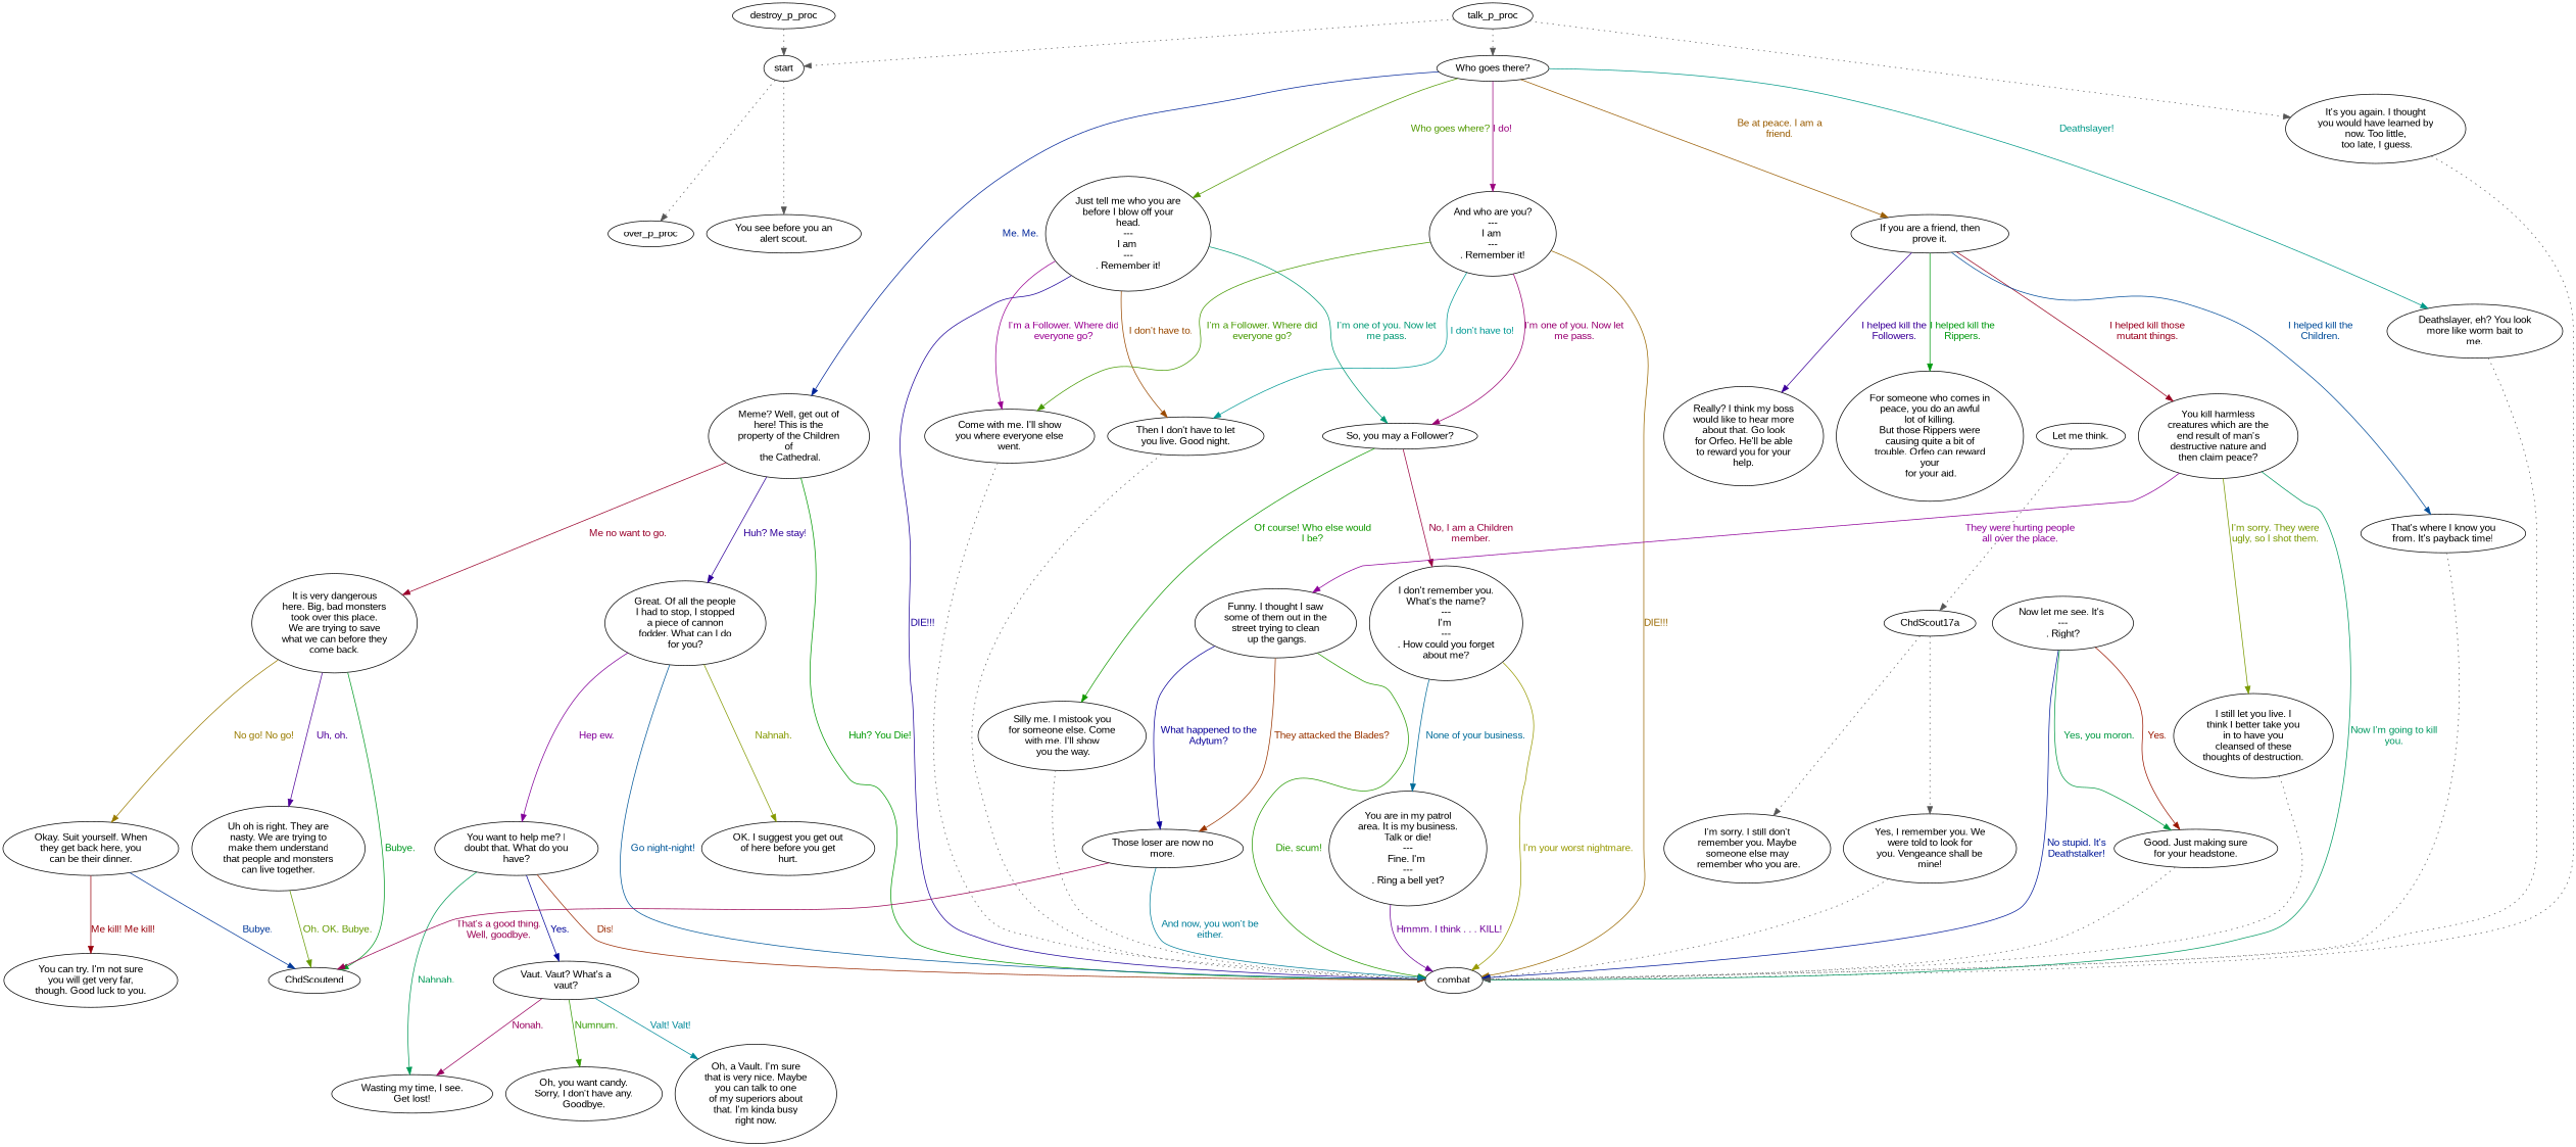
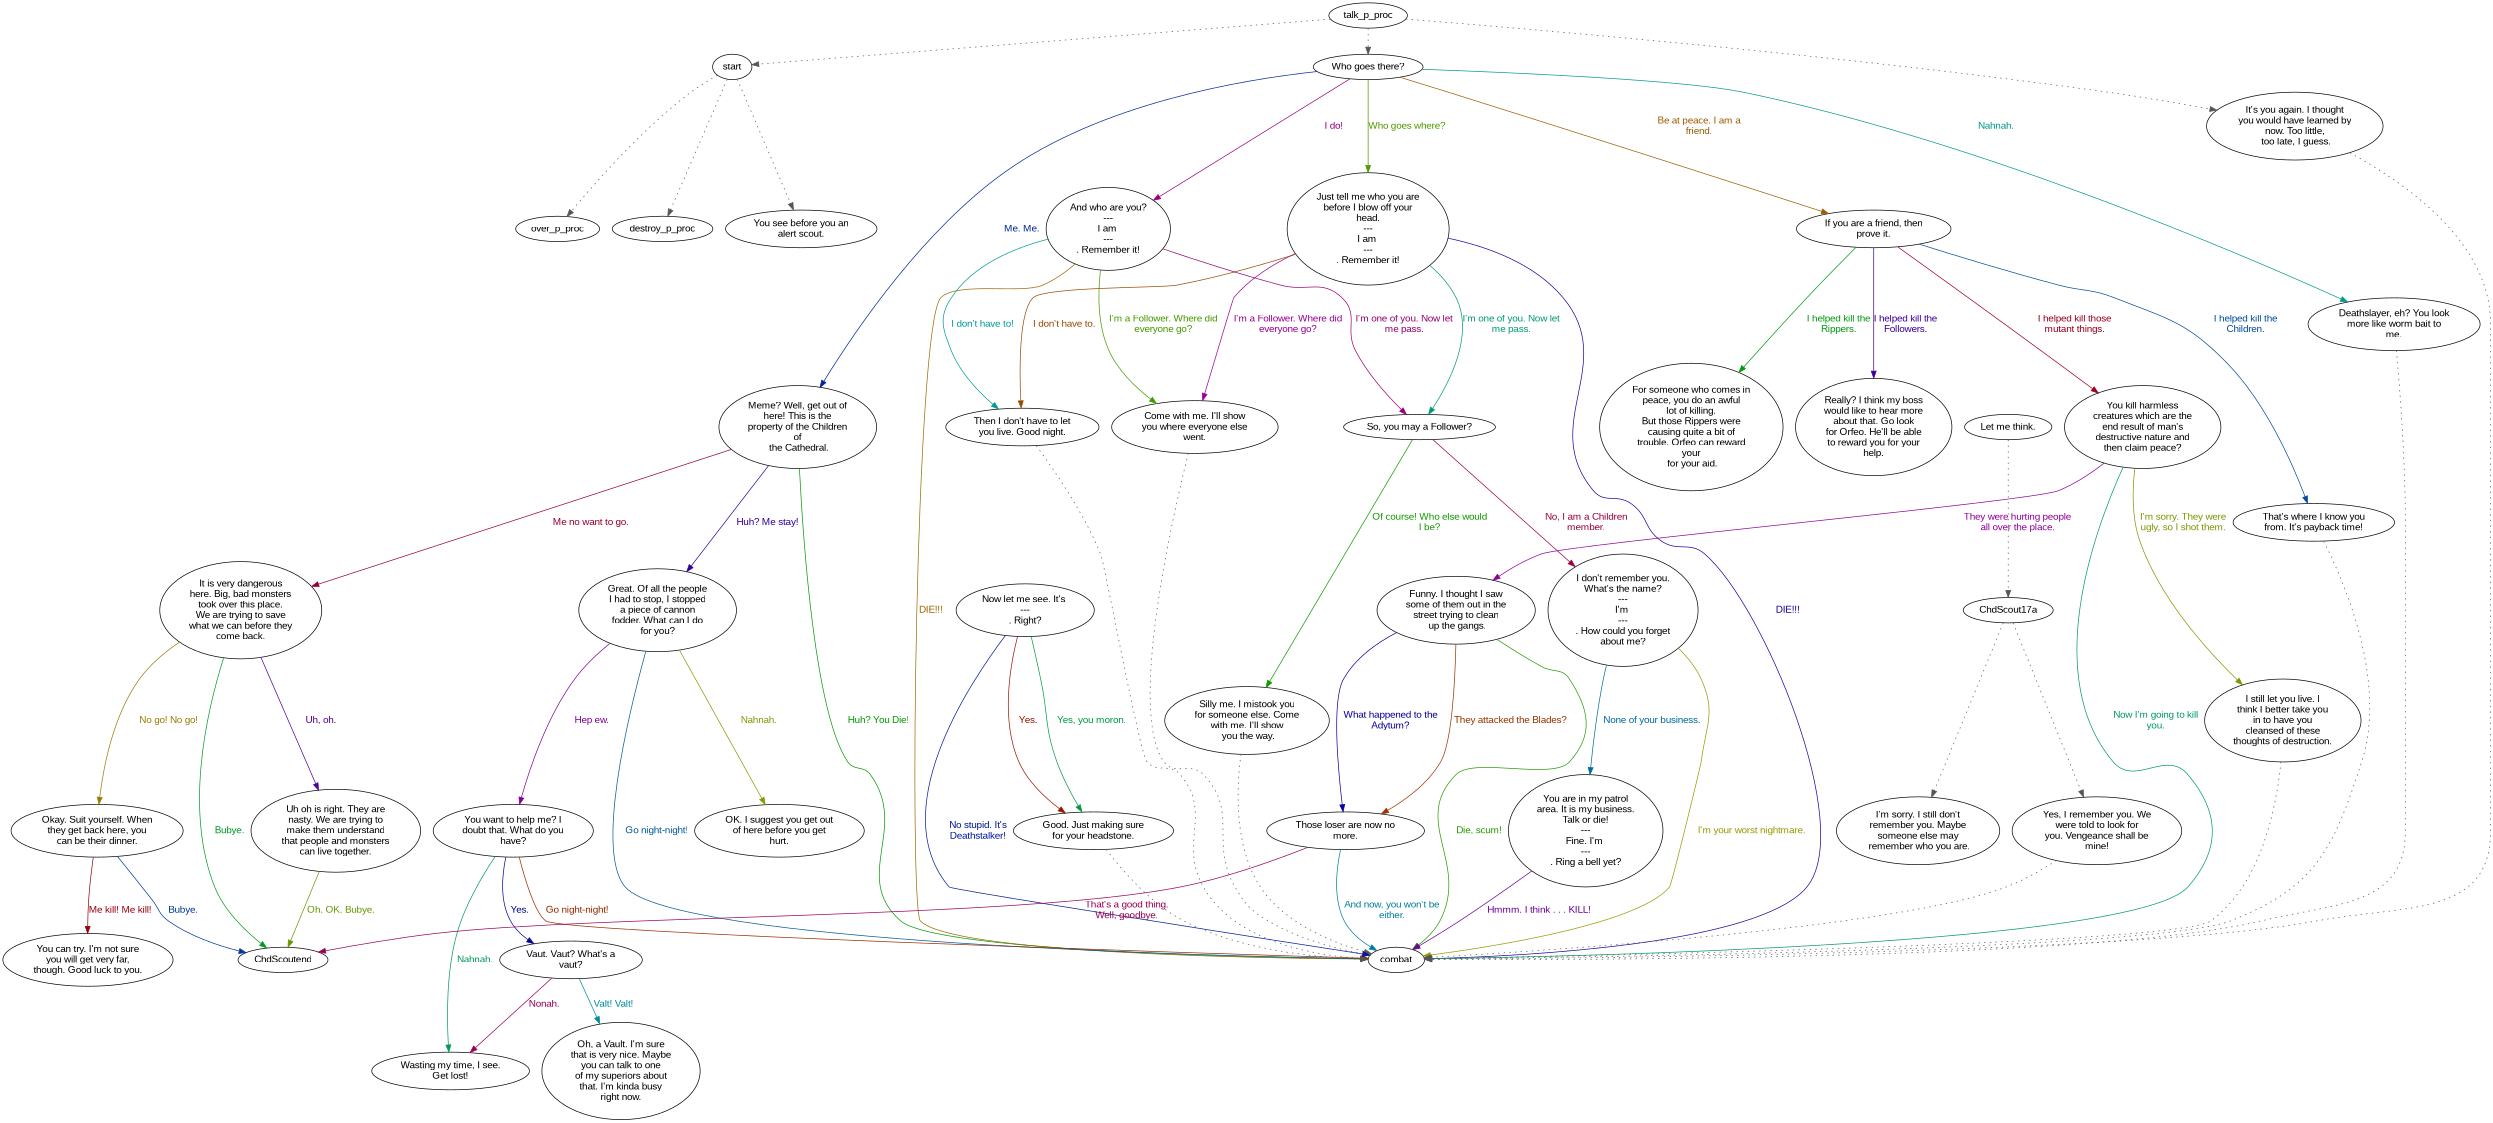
  digraph {
    fontname="Liberation Sans"
    node [color="#000000" fillcolor="#FFFFFF" fontname="Liberation Sans" style=filled]
    edge [color="#555555" fontname="Liberation Sans"]
    n1 [label=over_p_proc]
    start
    destroy_p_proc
    n4 [label="You see before you an\nalert scout."]
    talk_p_proc
    n6 [label="It's you again. I thought\nyou would have learned by\nnow. Too little,\n too late, I guess."]
    n7 [label="Who goes there?"]
    combat
    n9 [label="Meme? Well, get out of\nhere! This is the\nproperty of the Children\nof\n the Cathedral."]
    n10 [label="Just tell me who you are\nbefore I blow off your\nhead.\n---\nI am \n---\n. Remember it!"]
    n11 [label="And who are you?\n---\nI am \n---\n. Remember it!"]
    n12 [label="Deathslayer, eh? You look\nmore like worm bait to\nme."]
    n13 [label="If you are a friend, then\nprove it."]
    n14 [label="Great. Of all the people\nI had to stop, I stopped\na piece of cannon\nfodder. What can I do\nfor you?"]
    n15 [label="It is very dangerous\nhere. Big, bad monsters\ntook over this place.\nWe are trying to save\nwhat we can before they\ncome back."]
    n16 [label="Come with me. I'll show\nyou where everyone else\nwent."]
    n17 [label="So, you may a Follower?"]
    n18 [label="Then I don't have to let\nyou live. Good night."]
    n19 [label="Really? I think my boss\nwould like to hear more\nabout that. Go look\nfor Orfeo. He'll be able\nto reward you for your\nhelp."]
    n20 [label="For someone who comes in\npeace, you do an awful\nlot of killing.\nBut those Rippers were\ncausing quite a bit of\ntrouble. Orfeo can reward\nyour\n for your aid."]
    n21 [label="You kill harmless\ncreatures which are the\nend result of man's\ndestructive nature and\nthen claim peace?"]
    n22 [label="That's where I know you\nfrom. It's payback time!"]
    n23 [label="OK. I suggest you get out\nof here before you get\nhurt."]
    n24 [label="You want to help me? I\ndoubt that. What do you\nhave?"]
    n25 [label="Okay. Suit yourself. When\nthey get back here, you\ncan be their dinner."]
    n26 [label="Uh oh is right. They are\nnasty. We are trying to\nmake them understand\nthat people and monsters\ncan live together."]
    ChdScoutend
    n28 [label="Silly me. I mistook you\nfor someone else. Come\nwith me. I'll show\n you the way."]
    n29 [label="I don't remember you.\nWhat's the name?\n---\nI'm \n---\n. How could you forget\nabout me?"]
    n30 [label="I still let you live. I\nthink I better take you\nin to have you\ncleansed of these\nthoughts of destruction."]
    n31 [label="Funny. I thought I saw\nsome of them out in the\nstreet trying to clean\n up the gangs."]
    n32 [label="Wasting my time, I see.\nGet lost!"]
    n33 [label="Vaut. Vaut? What's a\nvaut?"]
    n34 [label="You can try. I'm not sure\nyou will get very far,\nthough. Good luck to you."]
-   n35 [label="Oh, you want candy.\nSorry, I don't have any.\nGoodbye."]
    n36 [label="Oh, a Vault. I'm sure\nthat is very nice. Maybe\nyou can talk to one\nof my superiors about\nthat. I'm kinda busy\nright now."]
    n37 [label="You are in my patrol\narea. It is my business.\nTalk or die!\n---\nFine. I'm \n---\n. Ring a bell yet?"]
    n38 [label="I'm sorry. I still don't\nremember you. Maybe\nsomeone else may\n remember who you are."]
    ChdScout17a
    n40 [label="Yes, I remember you. We\nwere told to look for\nyou. Vengeance shall be\nmine!"]
    n41 [label="Let me think."]
    n42 [label="Now let me see. It's \n---\n. Right?"]
    n43 [label="Good. Just making sure\nfor your headstone."]
    n44 [label="Those loser are now no\nmore."]
    start -> n1 [style=dotted]
-   destroy_p_proc -> start [style=dotted]
+   start -> destroy_p_proc [style=dotted]
    start -> n4 [style=dotted]
    talk_p_proc -> start [style=dotted]
    talk_p_proc -> n6 [style=dotted]
    talk_p_proc -> n7 [style=dotted]
    n6 -> combat [style=dotted]
    n7 -> n9 [color="#002499" fontcolor="#002499" label="Me. Me."]
    n7 -> n10 [color="#519900" fontcolor="#519900" label="Who goes where?"]
    n7 -> n11 [color="#99007D" fontcolor="#99007D" label="I do!"]
-   n7 -> n12 [color="#009988" fontcolor="#009988" label="Deathslayer!"]
+   n7 -> n12 [color="#009988" fontcolor="#009988" label="Nahnah."]
    n7 -> n13 [color="#995B00" fontcolor="#995B00" label="Be at peace. I am a\nfriend."]
    n9 -> combat [color="#009902" fontcolor="#009902" label="Huh? You Die!"]
    n9 -> n14 [color="#2F0099" fontcolor="#2F0099" label="Huh? Me stay!"]
    n9 -> n15 [color="#99002A" fontcolor="#99002A" label="Me no want to go."]
    n10 -> combat [color="#1B0099" fontcolor="#1B0099" label="DIE!!!"]
    n10 -> n16 [color="#990091" fontcolor="#990091" label="I'm a Follower. Where did\neveryone go?"]
    n10 -> n17 [color="#009975" fontcolor="#009975" label="I'm one of you. Now let\nme pass."]
    n10 -> n18 [color="#994800" fontcolor="#994800" label="I don't have to."]
    n11 -> combat [color="#996800" fontcolor="#996800" label="DIE!!!"]
    n11 -> n16 [color="#459900" fontcolor="#459900" label="I'm a Follower. Where did\neveryone go?"]
    n11 -> n17 [color="#990071" fontcolor="#990071" label="I'm one of you. Now let\nme pass."]
    n11 -> n18 [color="#009994" fontcolor="#009994" label="I don't have to!"]
    n12 -> combat [style=dotted]
    n13 -> n19 [color="#3B0099" fontcolor="#3B0099" label="I helped kill the\nFollowers."]
    n13 -> n20 [color="#00990E" fontcolor="#00990E" label="I helped kill the\nRippers."]
    n13 -> n21 [color="#99001E" fontcolor="#99001E" label="I helped kill those\nmutant things."]
    n13 -> n22 [color="#004B99" fontcolor="#004B99" label="I helped kill the\nChildren."]
    n14 -> combat [color="#005799" fontcolor="#005799" label="Go night-night!"]
    n14 -> n23 [color="#849900" fontcolor="#849900" label="Nahnah."]
    n14 -> n24 [color="#820099" fontcolor="#820099" label="Hep ew."]
    n15 -> n25 [color="#997B00" fontcolor="#997B00" label="No go! No go!"]
    n15 -> n26 [color="#4E0099" fontcolor="#4E0099" label="Uh, oh."]
    n15 -> ChdScoutend [color="#009922" fontcolor="#009922" label="Bubye."]
    n16 -> combat [style=dotted]
    n17 -> n28 [color="#119900" fontcolor="#119900" label="Of course! Who else would\nI be?"]
    n17 -> n29 [color="#99003E" fontcolor="#99003E" label="No, I am a Children\nmember."]
    n18 -> combat [style=dotted]
    n21 -> combat [color="#009961" fontcolor="#009961" label="Now I'm going to kill\nyou."]
    n21 -> n30 [color="#789900" fontcolor="#789900" label="I'm sorry. They were\nugly, so I shot them."]
    n21 -> n31 [color="#8E0099" fontcolor="#8E0099" label="They were hurting people\nall over the place."]
    n22 -> combat [style=dotted]
-   n24 -> combat [color="#992800" fontcolor="#992800" label="Dis!"]
+   n24 -> combat [color="#992800" fontcolor="#992800" label="Go night-night!"]
    n24 -> n32 [color="#009955" fontcolor="#009955" label="Nahnah."]
    n24 -> n33 [color="#000499" fontcolor="#000499" label="Yes."]
    n25 -> ChdScoutend [color="#003799" fontcolor="#003799" label="Bubye."]
    n25 -> n34 [color="#99000B" fontcolor="#99000B" label="Me kill! Me kill!"]
    n26 -> ChdScoutend [color="#649900" fontcolor="#649900" label="Oh. OK. Bubye."]
    n28 -> combat [style=dotted]
    n29 -> combat [color="#979900" fontcolor="#979900" label="I'm your worst nightmare."]
    n29 -> n37 [color="#006B99" fontcolor="#006B99" label="None of your business."]
    n30 -> combat [style=dotted]
    n31 -> combat [color="#259900" fontcolor="#259900" label="Die, scum!"]
    n31 -> n44 [color="#993400" fontcolor="#993400" label="They attacked the Blades?"]
    n31 -> n44 [color="#080099" fontcolor="#080099" label="What happened to the\nAdytum?"]
    n33 -> n32 [color="#99005E" fontcolor="#99005E" label="Nonah."]
-   n33 -> n35 [color="#319900" fontcolor="#319900" label="Numnum."]
    n33 -> n36 [color="#008A99" fontcolor="#008A99" label="Valt! Valt!"]
    n37 -> combat [color="#6E0099" fontcolor="#6E0099" label="Hmmm. I think . . . KILL!"]
    ChdScout17a -> n38 [style=dotted]
    ChdScout17a -> n40 [style=dotted]
    n40 -> combat [style=dotted]
    n41 -> ChdScout17a [style=dotted]
    n42 -> combat [color="#001899" fontcolor="#001899" label="No stupid. It's\nDeathstalker!"]
    n42 -> n43 [color="#009941" fontcolor="#009941" label="Yes, you moron."]
    n42 -> n43 [color="#991500" fontcolor="#991500" label="Yes."]
    n43 -> combat [style=dotted]
    n44 -> combat [color="#007E99" fontcolor="#007E99" label="And now, you won't be\neither."]
    n44 -> ChdScoutend [color="#990052" fontcolor="#990052" label="That's a good thing.\nWell, goodbye."]
  }
